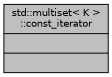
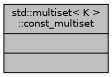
  digraph {
-   n1 [color=black fillcolor=grey75 fontcolor=black fontname=Helvetica fontsize=10 height=0.2 label="{std::multiset\< K \>\l::const_iterator\n||}" shape=record style=filled width=0.4]
+   n1 [color=black fillcolor=grey75 fontcolor=black fontname=Helvetica fontsize=10 height=0.2 label="{std::multiset\< K \>\l::const_multiset\n||}" shape=record style=filled width=0.4]
  }
